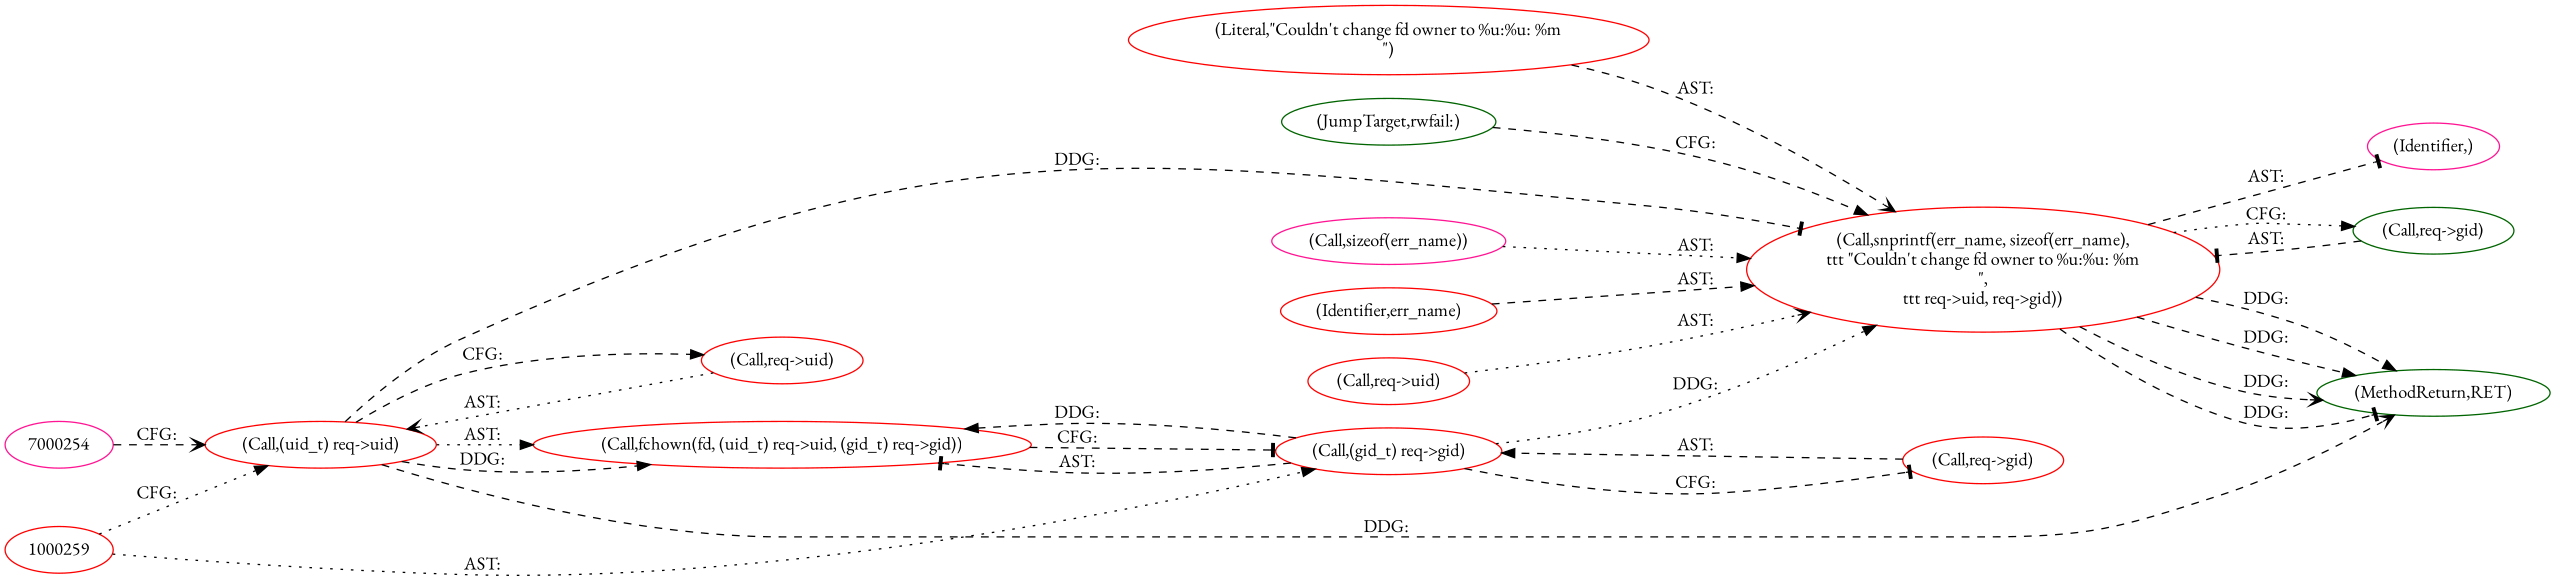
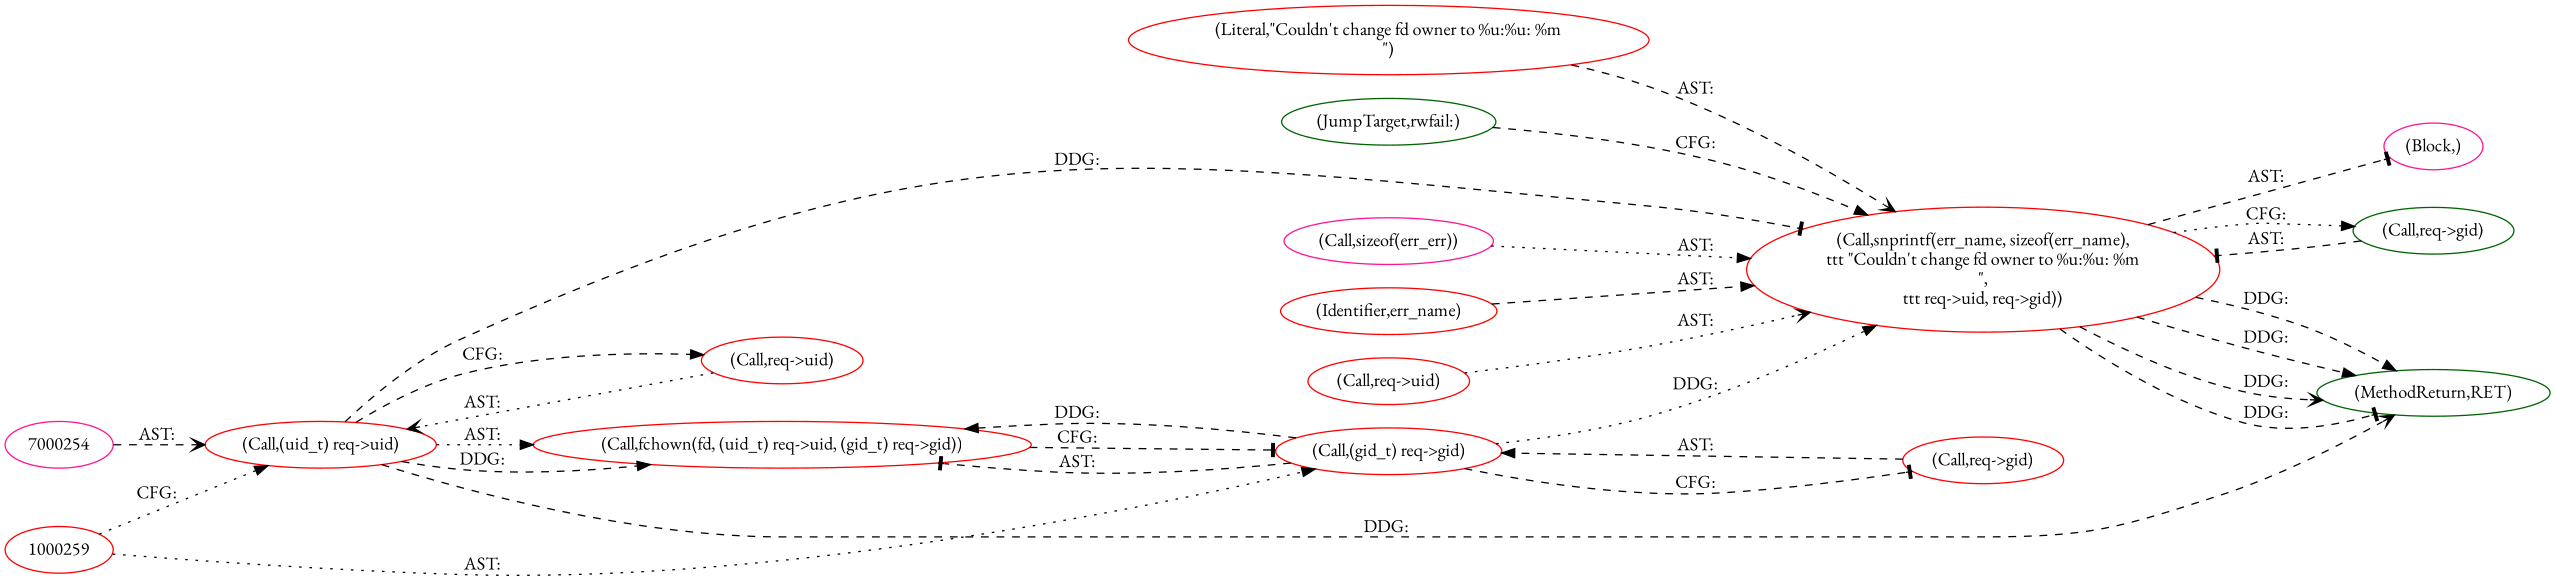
  digraph {
    fontname="EB Garamond"
    rankdir=LR
    node [color=red fontname="EB Garamond"]
    edge [arrowhead=normal fontname="EB Garamond" style=dashed]
    n1 [label="(Call,snprintf(err_name, sizeof(err_name),\n\t\t\t \"Couldn't change fd owner to %u:%u: %m\n\",\n\t\t\t req->uid, req->gid))"]
    n2 [color=darkgreen label="(Call,req->gid)"]
    n3 [color=darkgreen label="(MethodReturn,RET)"]
-   n4 [color=deeppink label="(Identifier,)"]
+   n4 [color=deeppink label="(Block,)"]
    n5 [label="(Call,(uid_t) req->uid)"]
    n6 [label="(Call,req->uid)"]
    n7 [label="(Call,fchown(fd, (uid_t) req->uid, (gid_t) req->gid))"]
    n8 [label="(Call,(gid_t) req->gid)"]
    n9 [label="(Call,req->gid)"]
-   n10 [color=deeppink label="(Call,sizeof(err_name))"]
+   n10 [color=deeppink label="(Call,sizeof(err_err))"]
    n11 [label="(Identifier,err_name)"]
    n12 [label="(Call,req->uid)"]
    n13 [label="(Literal,\"Couldn't change fd owner to %u:%u: %m\n\")"]
    n14 [color=darkgreen label="(JumpTarget,rwfail:)"]
    n15 [color=deeppink label=7000254]
    1000259
    n1 -> n2 [label="CFG: " style=dotted]
    n1 -> n3 [arrowhead=vee label="DDG: "]
    n1 -> n3 [arrowhead=tee label="DDG: "]
    n1 -> n3 [label="DDG: "]
    n1 -> n3 [label="DDG: "]
    n1 -> n4 [arrowhead=tee label="AST: "]
    n2 -> n1 [arrowhead=tee label="AST: "]
    n5 -> n1 [arrowhead=tee label="DDG: "]
    n5 -> n3 [arrowhead=vee label="DDG: "]
    n5 -> n6 [label="CFG: "]
    n5 -> n7 [label="AST: " style=dotted]
    n5 -> n7 [label="DDG: "]
    n6 -> n5 [arrowhead=vee label="AST: " style=dotted]
    n7 -> n8 [arrowhead=tee label="CFG: "]
    n8 -> n1 [label="DDG: " style=dotted]
    n8 -> n7 [arrowhead=tee label="AST: "]
    n8 -> n7 [label="DDG: "]
    n8 -> n9 [arrowhead=tee label="CFG: "]
    n9 -> n8 [label="AST: "]
    n10 -> n1 [label="AST: " style=dotted]
    n11 -> n1 [label="AST: "]
    n12 -> n1 [arrowhead=vee label="AST: " style=dotted]
    n13 -> n1 [arrowhead=vee label="AST: "]
    n14 -> n1 [label="CFG: "]
-   n15 -> n5 [arrowhead=vee label="CFG: "]
+   n15 -> n5 [arrowhead=vee label="AST: "]
    1000259 -> n5 [label="CFG: " style=dotted]
    1000259 -> n8 [label="AST: " style=dotted]
  }
